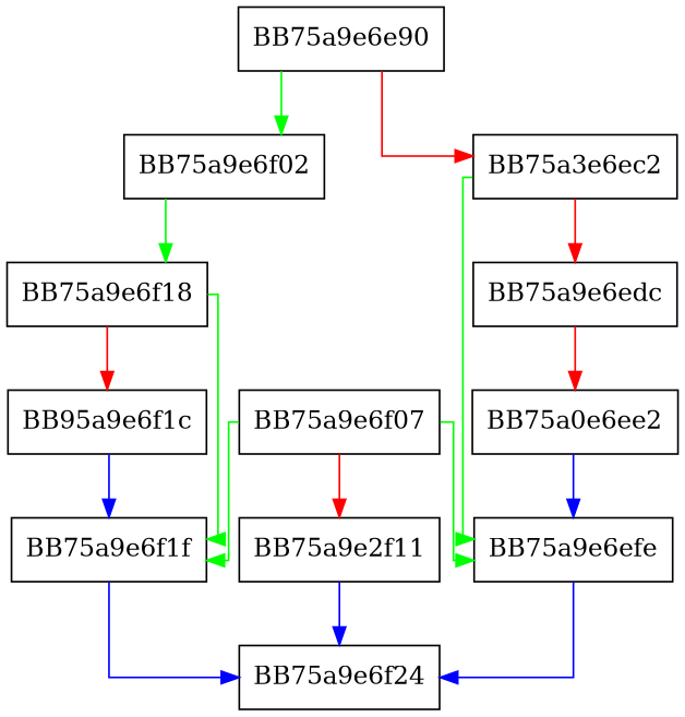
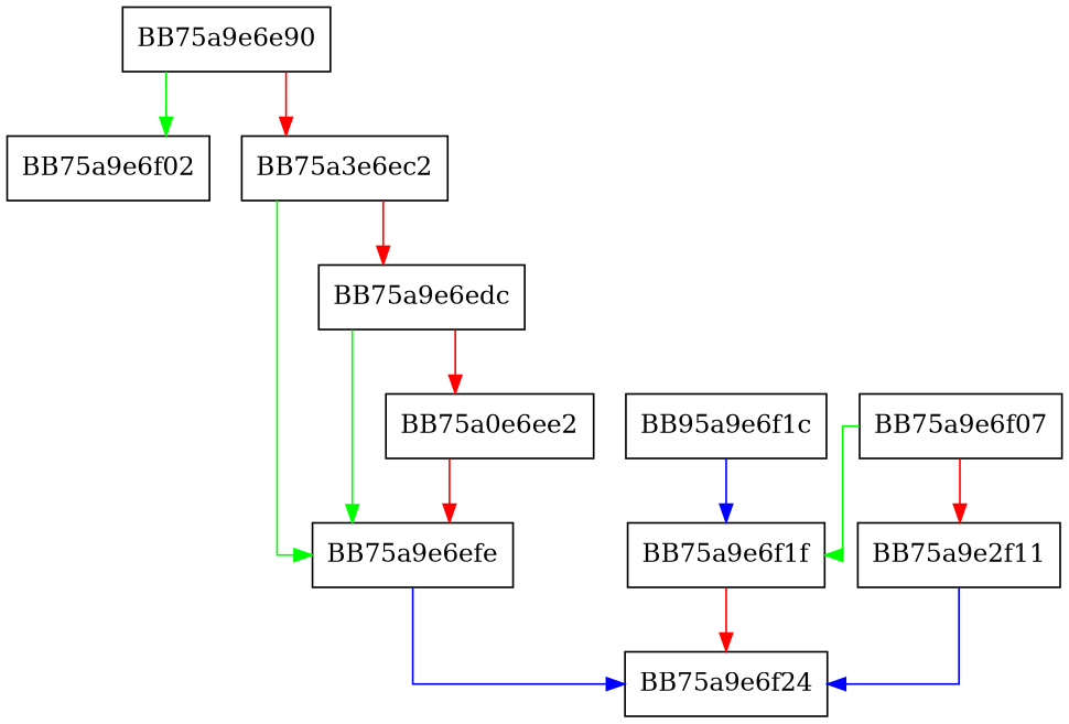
  digraph {
    fontname="DejaVu Serif"
    splines=ortho
    node [fontname="DejaVu Serif" shape=box]
    edge [color=green fontname="DejaVu Serif"]
    BB75a9e6e90
    BB75a9e6f02
    n3 [label=BB75a3e6ec2]
-   BB75a9e6f18
    BB75a9e6efe
    BB75a9e6edc
    BB75a9e6f1f
    n8 [label=BB95a9e6f1c]
    BB75a9e6f07
    n10 [label=BB75a9e2f11]
    BB75a9e6f24
    n12 [label=BB75a0e6ee2]
    BB75a9e6e90 -> BB75a9e6f02
    BB75a9e6e90 -> n3 [color=red]
-   BB75a9e6f02 -> BB75a9e6f18
    n3 -> BB75a9e6efe
    n3 -> BB75a9e6edc [color=red]
-   BB75a9e6f18 -> BB75a9e6f1f
-   BB75a9e6f18 -> n8 [color=red]
    BB75a9e6efe -> BB75a9e6f24 [color=blue]
-   BB75a9e6f07 -> BB75a9e6efe
+   BB75a9e6edc -> BB75a9e6efe
    BB75a9e6edc -> n12 [color=red]
-   BB75a9e6f1f -> BB75a9e6f24 [color=blue]
+   BB75a9e6f1f -> BB75a9e6f24 [color=red]
    n8 -> BB75a9e6f1f [color=blue]
    BB75a9e6f07 -> BB75a9e6f1f
    BB75a9e6f07 -> n10 [color=red]
    n10 -> BB75a9e6f24 [color=blue]
-   n12 -> BB75a9e6efe [color=blue]
+   n12 -> BB75a9e6efe [color=red]
  }
